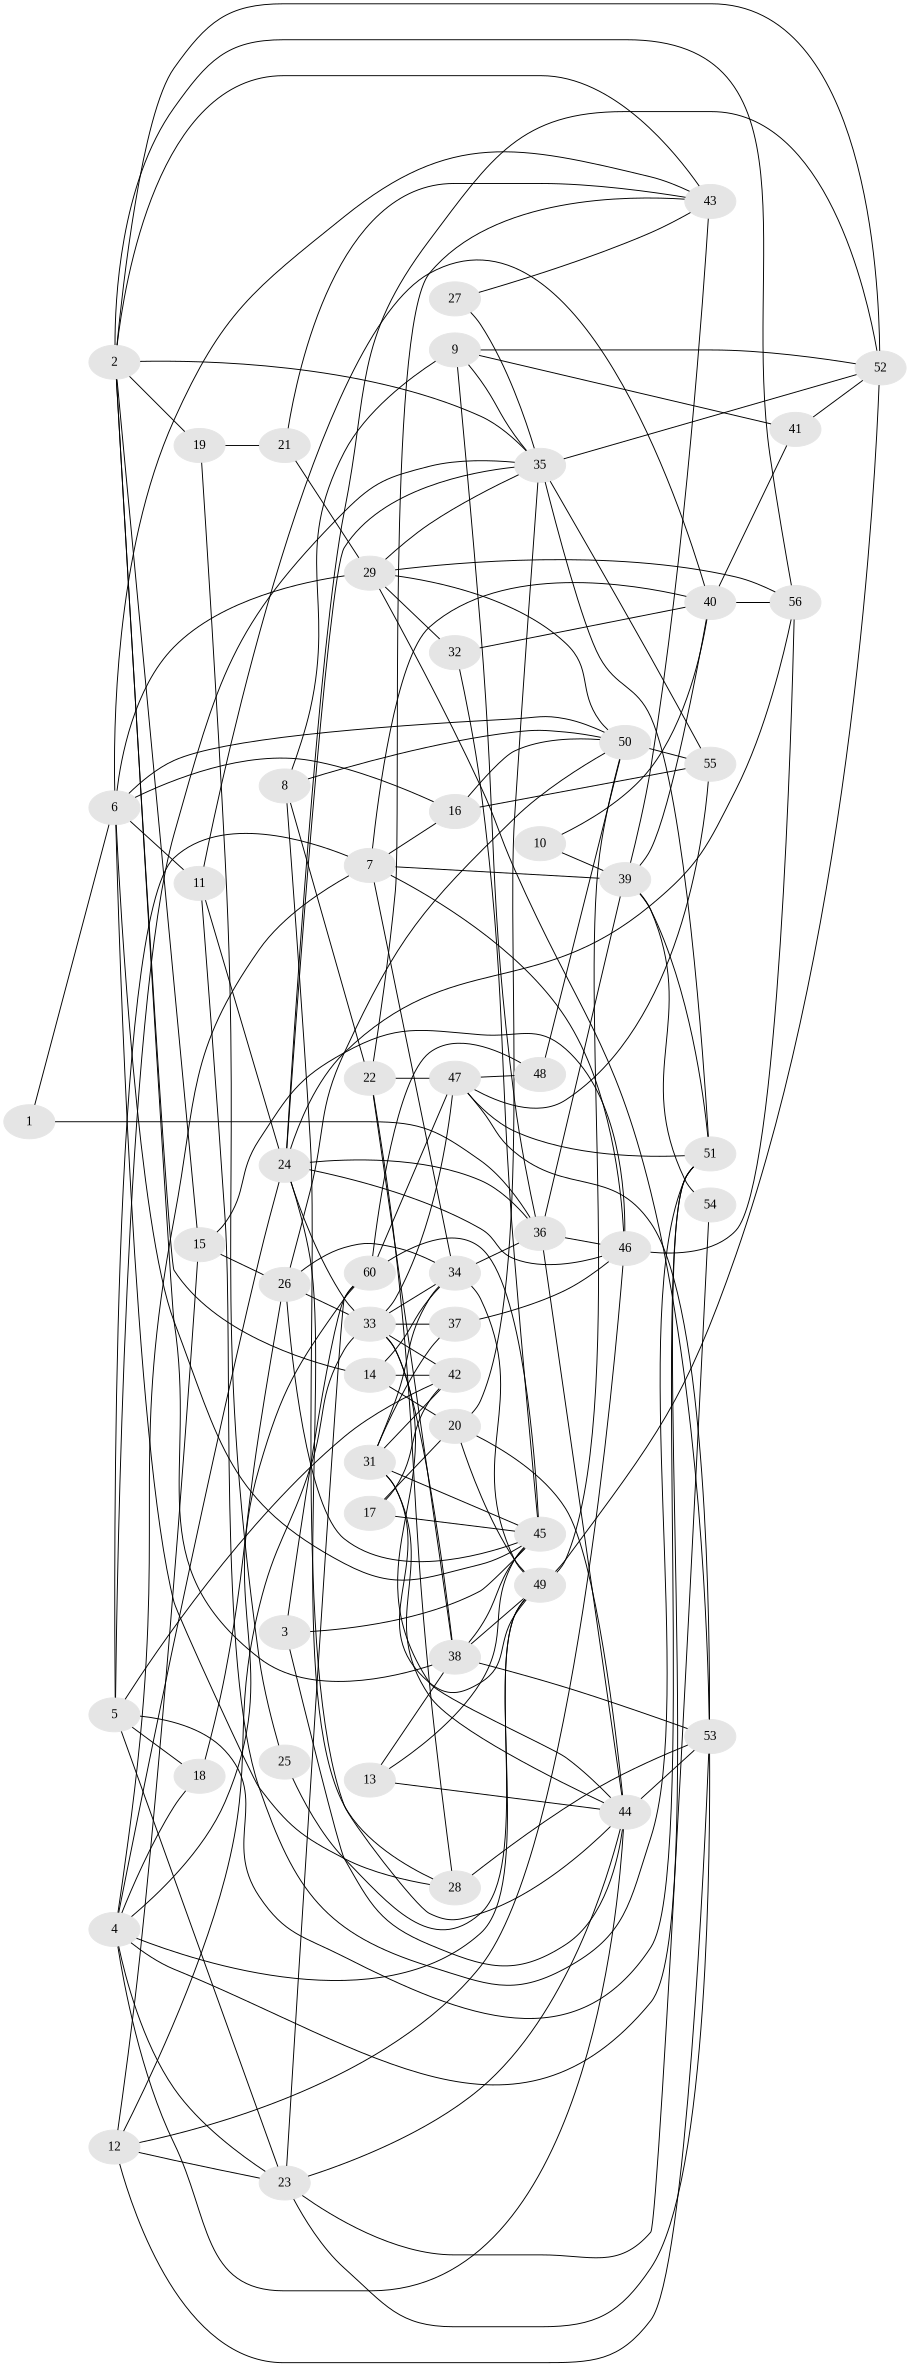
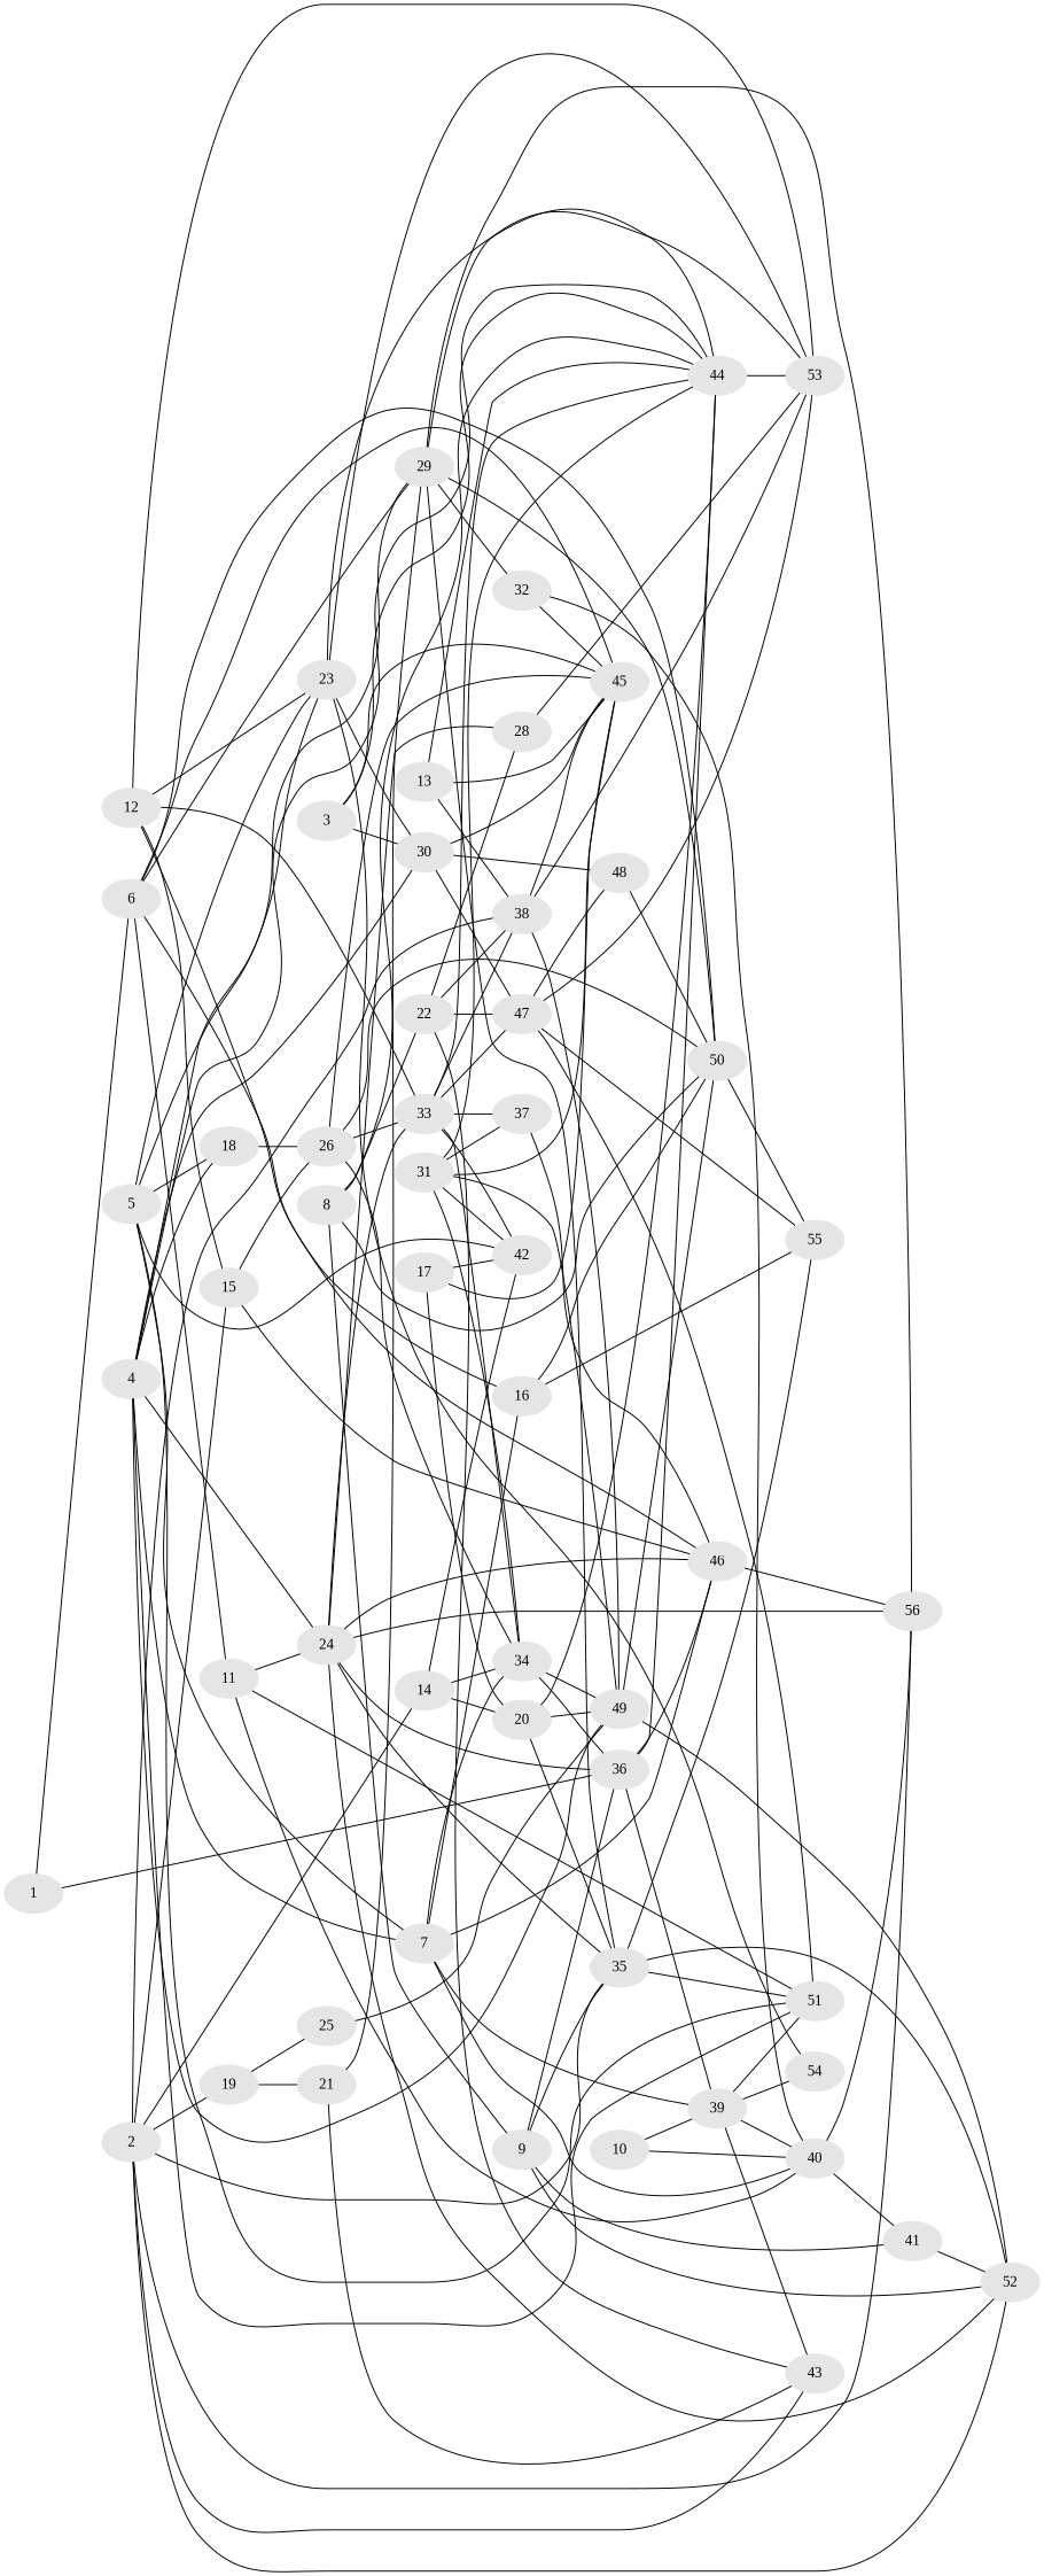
  graph {
    fontname="Liberation Serif"
    rankdir=LR
    node [color=gray90 fontname="Liberation Serif" style=filled]
    edge [fontname="Liberation Serif" weight=1.0]
    1
    6
    36
    43
    45
    11
    16
    28
    29
    50
    44
    39
    46
    2
    14
    15
    19
    35
    38
    52
    56
    42
    34
    20
    26
    21
    25
    51
    55
    49
    53
    3
-   30 [label=60]
+   30
    47
    48
    4
    7
    18
    23
    24
    40
    54
    33
    5
    12
    32
    41
    8
    9
    22
    10
    37
    13
    17
-   27
    31
    1 -- 6
    1 -- 36 [weight=2.0]
-   6 -- 43
    6 -- 45
    6 -- 11
    6 -- 16
-   6 -- 28
    6 -- 29
    6 -- 50
    36 -- 44
    36 -- 39
    36 -- 46
    11 -- 51
    11 -- 24
    11 -- 40
    16 -- 50
    16 -- 55
    28 -- 53
    29 -- 50
    29 -- 35
    29 -- 56
    29 -- 53
    29 -- 32
    50 -- 55
    44 -- 53
    39 -- 43
    39 -- 51
    39 -- 40
    39 -- 54
    46 -- 56
    2 -- 43
    2 -- 14
    2 -- 15
    2 -- 19
    2 -- 35
    2 -- 38
    2 -- 52
    2 -- 56
    14 -- 42
    14 -- 34
    14 -- 20
    15 -- 46
    15 -- 26
    19 -- 21
    19 -- 25
    35 -- 52
    35 -- 51
    35 -- 55
    38 -- 45
    38 -- 49
    38 -- 53
    34 -- 36
    34 -- 49
    20 -- 44
    20 -- 35
    20 -- 49
    26 -- 45
    26 -- 50
    26 -- 34
    26 -- 33
    21 -- 43
    21 -- 29
    25 -- 49
    49 -- 50
    49 -- 52
    3 -- 45
    3 -- 44
    3 -- 30
    30 -- 45
    30 -- 47
    30 -- 48
    47 -- 51
    47 -- 55
    47 -- 53
    47 -- 48
    48 -- 50
    4 -- 44
    4 -- 51
    4 -- 49
    4 -- 30
    4 -- 7
    4 -- 18
    4 -- 23
    4 -- 24
    7 -- 16 [weight=2.0]
    7 -- 39
    7 -- 46
    7 -- 34
    7 -- 40
    18 -- 26
    23 -- 44
    23 -- 53
    23 -- 30
    23 -- 54
    24 -- 36 [weight=2.0]
    24 -- 28
    24 -- 46
    24 -- 35
    24 -- 52
    24 -- 56
    24 -- 33
    40 -- 56
    40 -- 41
    33 -- 44
    33 -- 38
    33 -- 42
    33 -- 34
    33 -- 47
    33 -- 37
-   5 -- 35
+   5 -- 29
    5 -- 42
    5 -- 51
    5 -- 7
    5 -- 18
    5 -- 23
    12 -- 46
    12 -- 15
    12 -- 53
    12 -- 23
    12 -- 33
    32 -- 45
    32 -- 40
    41 -- 52
    8 -- 50
    8 -- 44
    8 -- 9
    8 -- 22
    9 -- 36
    9 -- 35
    9 -- 52
    9 -- 41
    22 -- 43
    22 -- 28
    22 -- 38
    22 -- 47
    10 -- 39
    10 -- 40
    37 -- 46
    13 -- 45
    13 -- 44
    13 -- 38
    17 -- 45
    17 -- 42
    17 -- 20
-   27 -- 43
-   27 -- 35
    31 -- 45
    31 -- 44
    31 -- 42
    31 -- 34
    31 -- 49
    31 -- 37
  }
